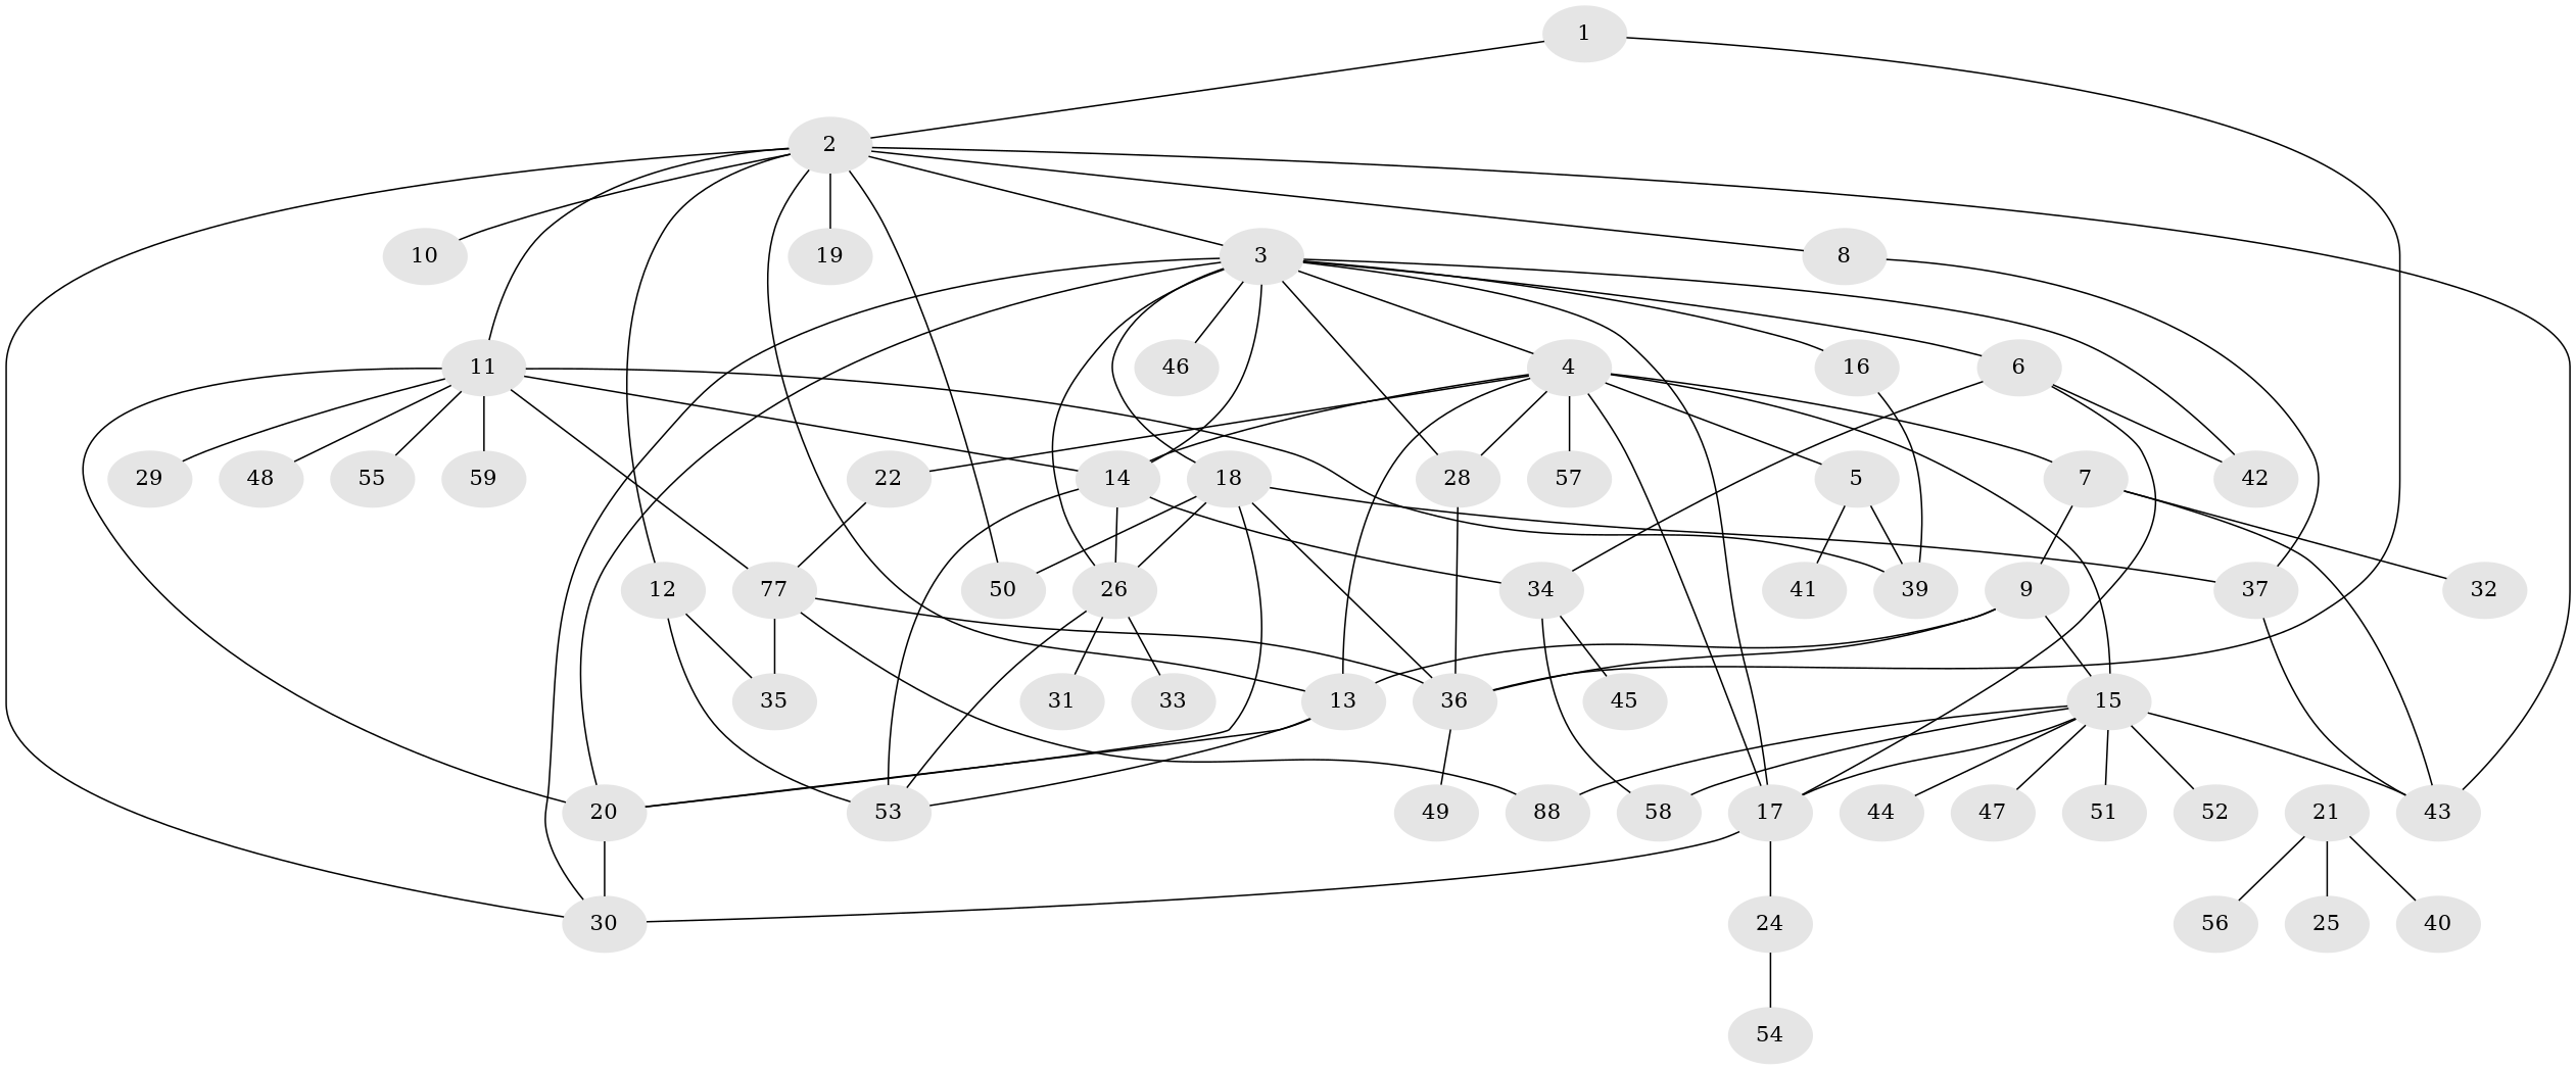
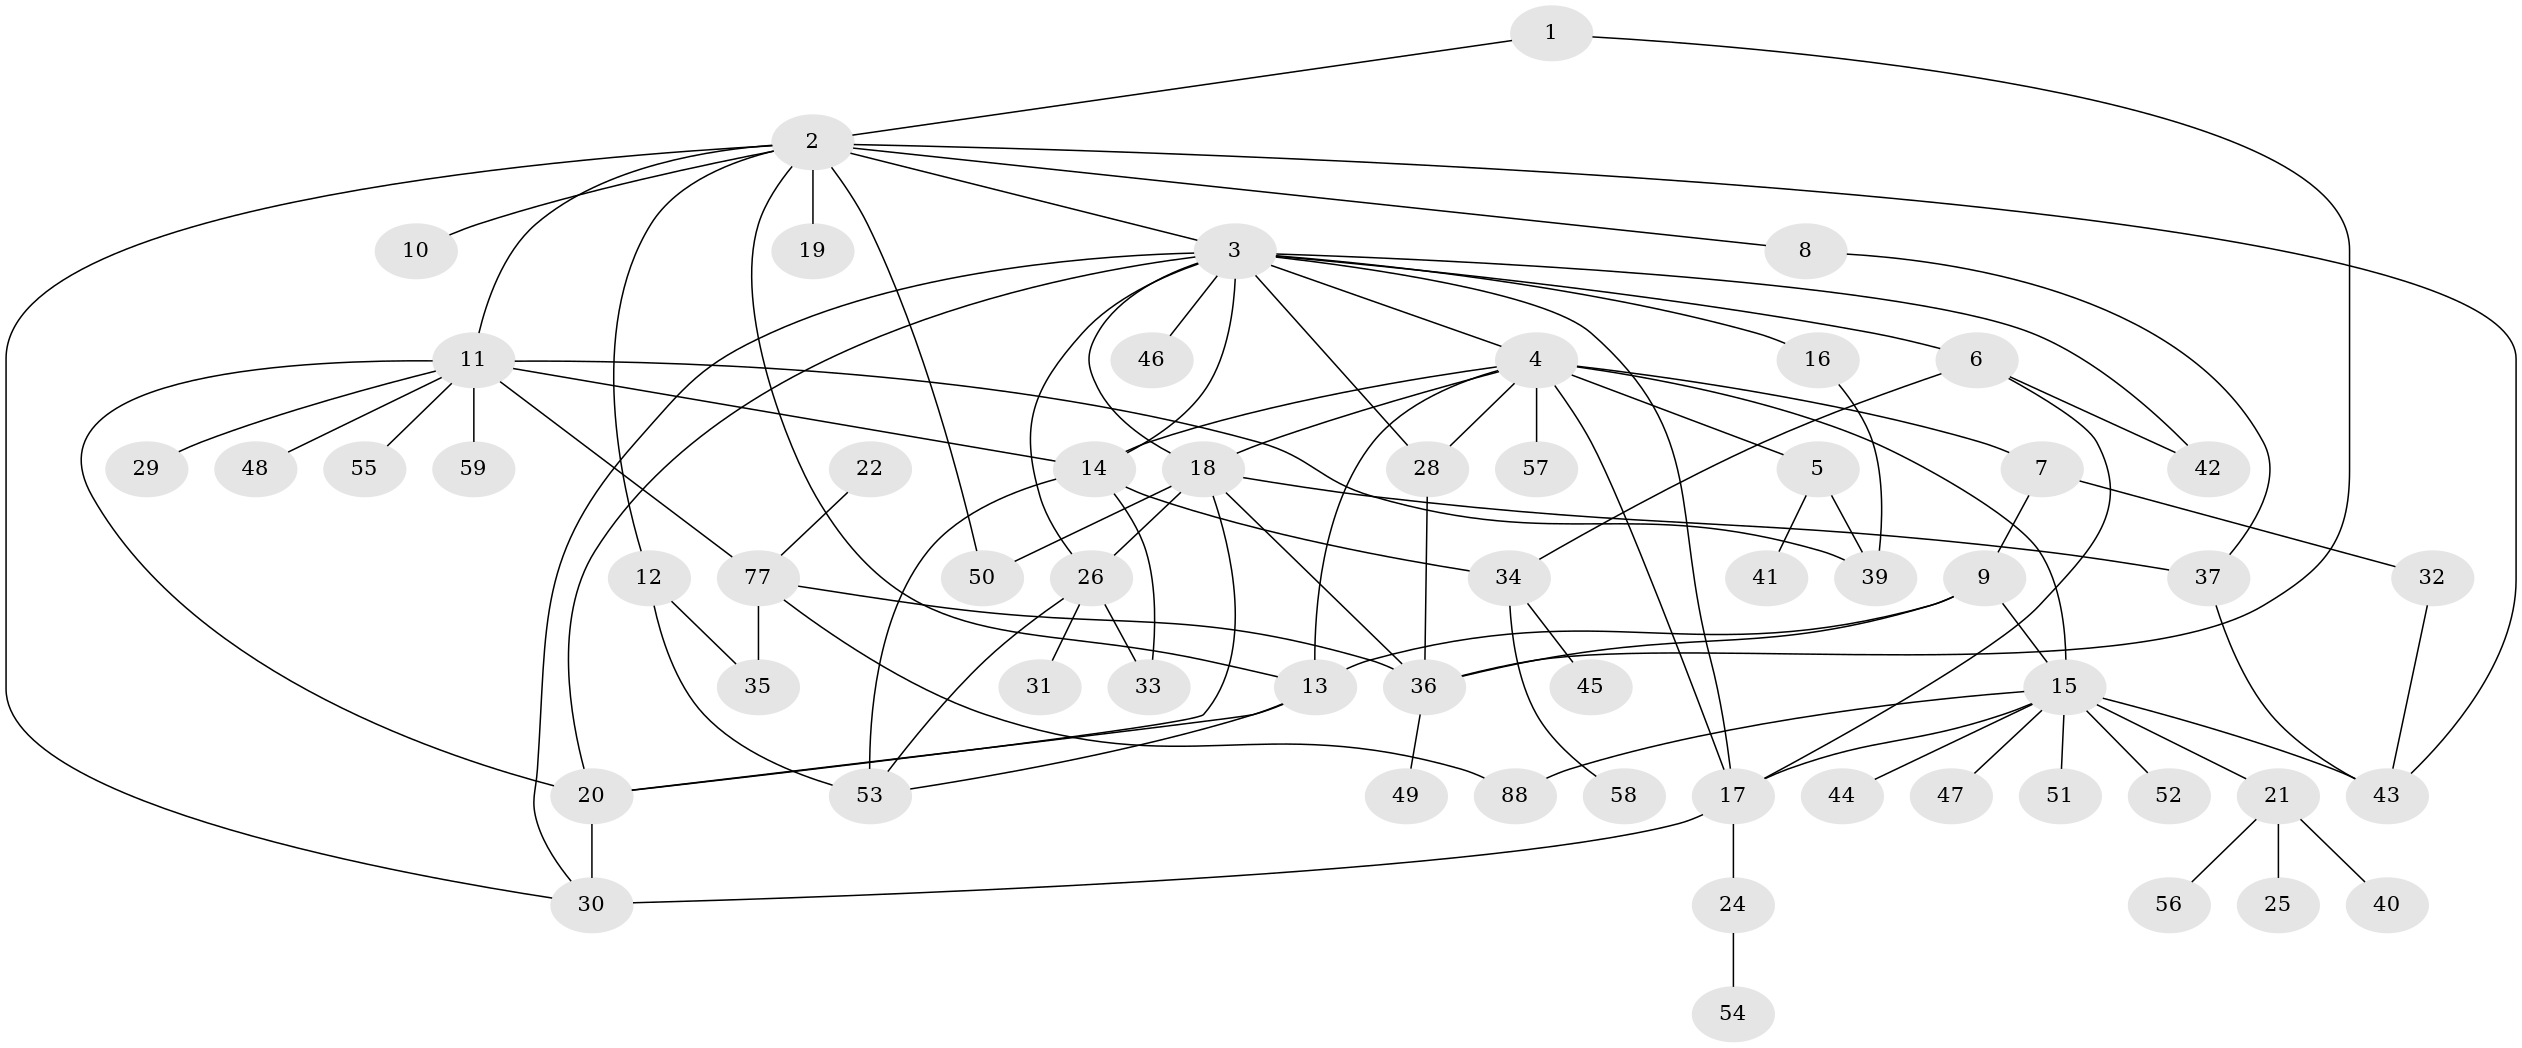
  graph {
    node [color=gray90 style=filled]
    edge [weight=1.0]
    1
    2
    36
    3
    8
    10
    11
    12
    13
    19
    30
    43
    50
    49
    4
    6
    14
    16
    17
    18
    20
    28
    42
    46
    26
    37
    39
    n28 [label=77]
    29
    48
    55
    59
    35
    53
    5
    7
    15
    22
    57
    34
    24
    41
    9
    32
    21
    n46 [label=88]
    44
    47
    51
    52
    45
    58
    31
    33
    25
    40
    56
    54
    1 -- 2
    1 -- 36
    2 -- 3
    2 -- 8
    2 -- 10
    2 -- 11
    2 -- 12
    2 -- 13
    2 -- 19 [weight=4.0]
    2 -- 30
    2 -- 43
    2 -- 50
    36 -- 49
    3 -- 30
    3 -- 4
    3 -- 6
    3 -- 14 [weight=5.0]
    3 -- 16 [weight=2.0]
    3 -- 17
    3 -- 18
    3 -- 20
    3 -- 28
    3 -- 42
    3 -- 46
    3 -- 26
    8 -- 37
    11 -- 14
    11 -- 20
    11 -- 39
    11 -- n28
    11 -- 29
    11 -- 48
    11 -- 55
    11 -- 59
    12 -- 35
    12 -- 53
    13 -- 20
    13 -- 53
    4 -- 13
    4 -- 14
    4 -- 17
    4 -- 28
    4 -- 5 [weight=3.0]
    4 -- 7
    4 -- 15
-   4 -- 22
+   4 -- 18
    4 -- 57
    6 -- 17
    6 -- 42
    6 -- 34
-   14 -- 26
+   14 -- 33
    14 -- 53
    14 -- 34
    16 -- 39
    17 -- 30
    17 -- 24
    18 -- 36
    18 -- 50
    18 -- 20
    18 -- 26
    18 -- 37 [weight=3.0]
    20 -- 30 [weight=3.0]
    28 -- 36
    26 -- 53
    26 -- 31
    26 -- 33
    37 -- 43
    n28 -- 36
    n28 -- 35 [weight=2.0]
    n28 -- n46
    5 -- 39
    5 -- 41
    7 -- 9
    7 -- 32 [weight=2.0]
    15 -- 43
    15 -- 17
-   15 -- 58
+   15 -- 21
    15 -- n46
    15 -- 44
    15 -- 47
    15 -- 51
    15 -- 52
    22 -- n28
    34 -- 45
    34 -- 58
    24 -- 54
    9 -- 36
    9 -- 13 [weight=5.0]
    9 -- 15
-   7 -- 43
+   32 -- 43
    21 -- 25
    21 -- 40
    21 -- 56
  }
